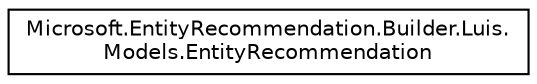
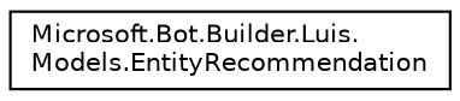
  digraph {
    rankdir=LR
    fontname="DejaVu Sans"
-   n1 [color=black fillcolor=white fontname="DejaVu Sans" fontsize=10 height=0.2 label="Microsoft.EntityRecommendation.Builder.Luis.\lModels.EntityRecommendation" shape=record style=filled width=0.4]
+   n1 [color=black fillcolor=white fontname="DejaVu Sans" fontsize=10 height=0.2 label="Microsoft.Bot.Builder.Luis.\lModels.EntityRecommendation" shape=record style=filled width=0.4]
  }
